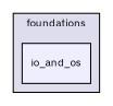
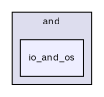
  digraph {
    compound=true
    rankdir=LR
    fontname="IBM Plex Sans"
    n1 [fillcolor="#eeeeff" fontname="IBM Plex Sans" fontsize=10 label=io_and_os pencolor=black shape=box style=filled]
    subgraph cluster_1 {
      bgcolor="#ddddee"
      fontsize=10
-     label=foundations
+     label=and
      pencolor=black
      n1
    }
  }
